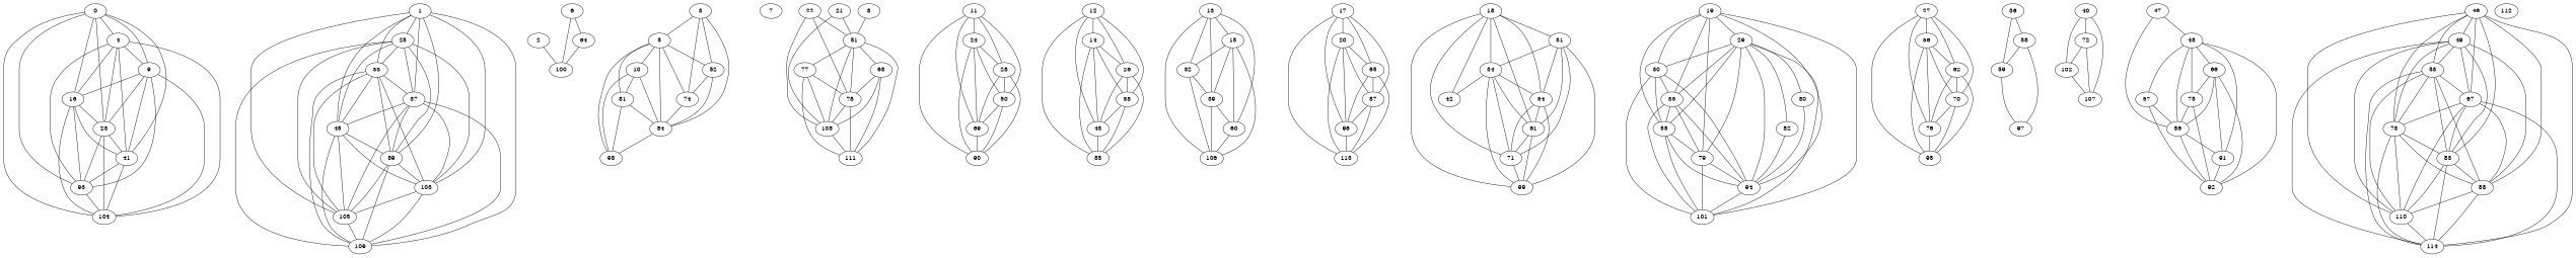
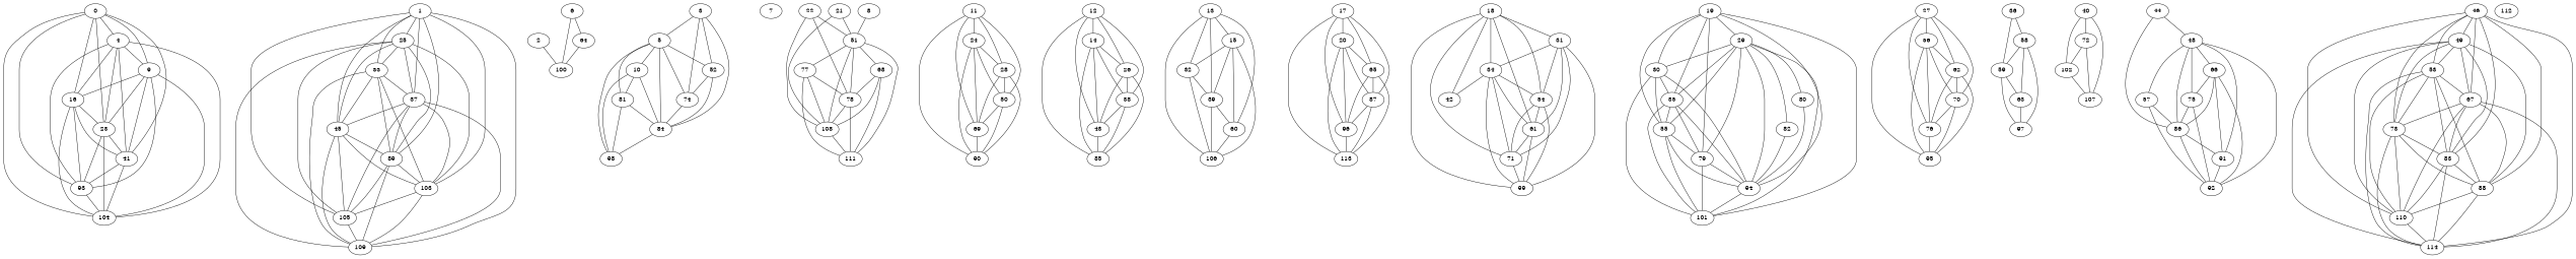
  graph {
    0
    4
    9
    16
    23
    41
    93
    104
    1
    25
    33
    37
    45
    89
    103
    105
    109
    2
    100
    3
    5
    52
    74
    84
    10
    81
    98
    6
    64
    7
    8
    51
    108
    78
    68
    77
    111
    11
    24
    28
    50
    69
    90
    12
    14
    26
    38
    43
    85
    13
    15
    32
    39
    60
    106
    17
    20
    65
    87
    96
    113
    18
    31
    34
    42
    54
    61
    71
    99
    19
    29
    30
    35
    55
    79
    94
    101
    80
    82
    21
    22
    27
    56
    62
    70
    76
    95
    36
    58
    59
+   63
    97
    40
    72
    102
    107
-   44 [label=47]
+   44
    48
    86
    57
    66
    75
    91
    92
    46
    49
    53
    67
    73
    83
    88
    110
    114
    112
    0 -- 4
    0 -- 9
    0 -- 16
    0 -- 23
    0 -- 41
    0 -- 93
    0 -- 104
    4 -- 9
    4 -- 16
    4 -- 23
    4 -- 41
    4 -- 93
    4 -- 104
    9 -- 16
    9 -- 23
    9 -- 41
    9 -- 93
    9 -- 104
    16 -- 23
    16 -- 41
    16 -- 93
    16 -- 104
    23 -- 41
    23 -- 93
    23 -- 104
    41 -- 93
    41 -- 104
    93 -- 104
    1 -- 25
    1 -- 33
    1 -- 37
    1 -- 45
    1 -- 89
    1 -- 103
    1 -- 105
    1 -- 109
    25 -- 33
    25 -- 37
    25 -- 45
    25 -- 89
    25 -- 103
    25 -- 105
    25 -- 109
    33 -- 37
    33 -- 45
    33 -- 89
    33 -- 103
-   33 -- 105
    33 -- 109
    37 -- 45
    37 -- 89
    37 -- 103
    37 -- 105
    37 -- 109
    45 -- 89
    45 -- 103
    45 -- 105
    45 -- 109
    89 -- 103
    89 -- 105
    89 -- 109
    103 -- 105
    103 -- 109
    105 -- 109
    2 -- 100
    3 -- 5
    3 -- 52
    3 -- 74
    3 -- 84
    5 -- 52
    5 -- 74
    5 -- 84
    5 -- 10
    5 -- 81
    5 -- 98
    52 -- 74
    52 -- 84
    74 -- 84
    84 -- 98
    10 -- 84
    10 -- 81
    10 -- 98
    81 -- 84
    81 -- 98
    6 -- 100
    6 -- 64
    64 -- 100
    8 -- 51
    51 -- 108
    51 -- 78
    51 -- 68
    51 -- 77
    51 -- 111
    108 -- 111
    78 -- 108
    78 -- 111
    68 -- 108
    68 -- 78
    68 -- 111
    77 -- 108
    77 -- 78
    77 -- 111
    11 -- 24
    11 -- 28
    11 -- 50
    11 -- 69
    11 -- 90
    24 -- 28
    24 -- 50
    24 -- 69
    24 -- 90
    28 -- 50
    28 -- 69
    28 -- 90
    50 -- 69
    50 -- 90
    69 -- 90
    12 -- 14
    12 -- 26
    12 -- 38
    12 -- 43
    12 -- 85
    14 -- 26
    14 -- 38
    14 -- 43
    14 -- 85
    26 -- 38
    26 -- 43
    26 -- 85
    38 -- 43
    38 -- 85
    43 -- 85
    13 -- 15
    13 -- 32
    13 -- 39
    13 -- 60
    13 -- 106
    15 -- 32
    15 -- 39
    15 -- 60
    15 -- 106
    32 -- 39
    32 -- 106
    39 -- 60
    39 -- 106
    60 -- 106
    17 -- 20
    17 -- 65
    17 -- 87
    17 -- 96
    17 -- 113
    20 -- 65
    20 -- 87
    20 -- 96
    20 -- 113
    65 -- 87
    65 -- 96
    65 -- 113
    87 -- 96
    87 -- 113
    96 -- 113
    18 -- 31
    18 -- 34
    18 -- 42
    18 -- 54
    18 -- 61
    18 -- 71
    18 -- 99
    31 -- 34
    31 -- 54
    31 -- 61
    31 -- 71
    31 -- 99
    34 -- 42
    34 -- 54
    34 -- 61
    34 -- 71
    34 -- 99
    54 -- 61
    54 -- 71
    54 -- 99
    61 -- 71
    61 -- 99
    71 -- 99
    19 -- 29
    19 -- 30
    19 -- 35
    19 -- 55
    19 -- 79
    19 -- 94
    19 -- 101
    29 -- 30
    29 -- 35
    29 -- 55
    29 -- 79
    29 -- 94
    29 -- 101
    29 -- 80
    29 -- 82
    30 -- 35
    30 -- 55
    30 -- 94
    30 -- 101
    35 -- 55
    35 -- 79
    35 -- 94
    35 -- 101
    55 -- 79
    55 -- 94
    55 -- 101
    79 -- 94
    79 -- 101
    94 -- 101
    80 -- 94
    82 -- 94
    21 -- 51
    21 -- 108
    22 -- 51
    22 -- 108
    22 -- 78
    27 -- 56
    27 -- 62
    27 -- 70
    27 -- 76
    27 -- 95
    56 -- 62
    56 -- 70
    56 -- 76
    56 -- 95
    62 -- 70
    62 -- 76
    62 -- 95
    70 -- 76
    70 -- 95
    76 -- 95
    36 -- 58
    36 -- 59
    58 -- 59
+   58 -- 63
    58 -- 97
+   59 -- 63
    59 -- 97
+   63 -- 97
    40 -- 72
    40 -- 102
    40 -- 107
    72 -- 102
    72 -- 107
    102 -- 107
    44 -- 48
    44 -- 86
    48 -- 86
    48 -- 57
    48 -- 66
    48 -- 75
    48 -- 91
    48 -- 92
    86 -- 91
    86 -- 92
    57 -- 86
    57 -- 92
    66 -- 86
    66 -- 75
    66 -- 91
    66 -- 92
    75 -- 86
    75 -- 92
    91 -- 92
    46 -- 49
    46 -- 53
    46 -- 67
    46 -- 73
    46 -- 83
    46 -- 88
    46 -- 110
    46 -- 114
    49 -- 53
    49 -- 67
    49 -- 73
    49 -- 83
    49 -- 88
    49 -- 110
    49 -- 114
    53 -- 67
    53 -- 73
    53 -- 83
    53 -- 88
    53 -- 110
    53 -- 114
    67 -- 73
    67 -- 83
    67 -- 88
    67 -- 110
    67 -- 114
    73 -- 83
    73 -- 88
    73 -- 110
    73 -- 114
    83 -- 88
    83 -- 110
    83 -- 114
    88 -- 110
    88 -- 114
    110 -- 114
  }
